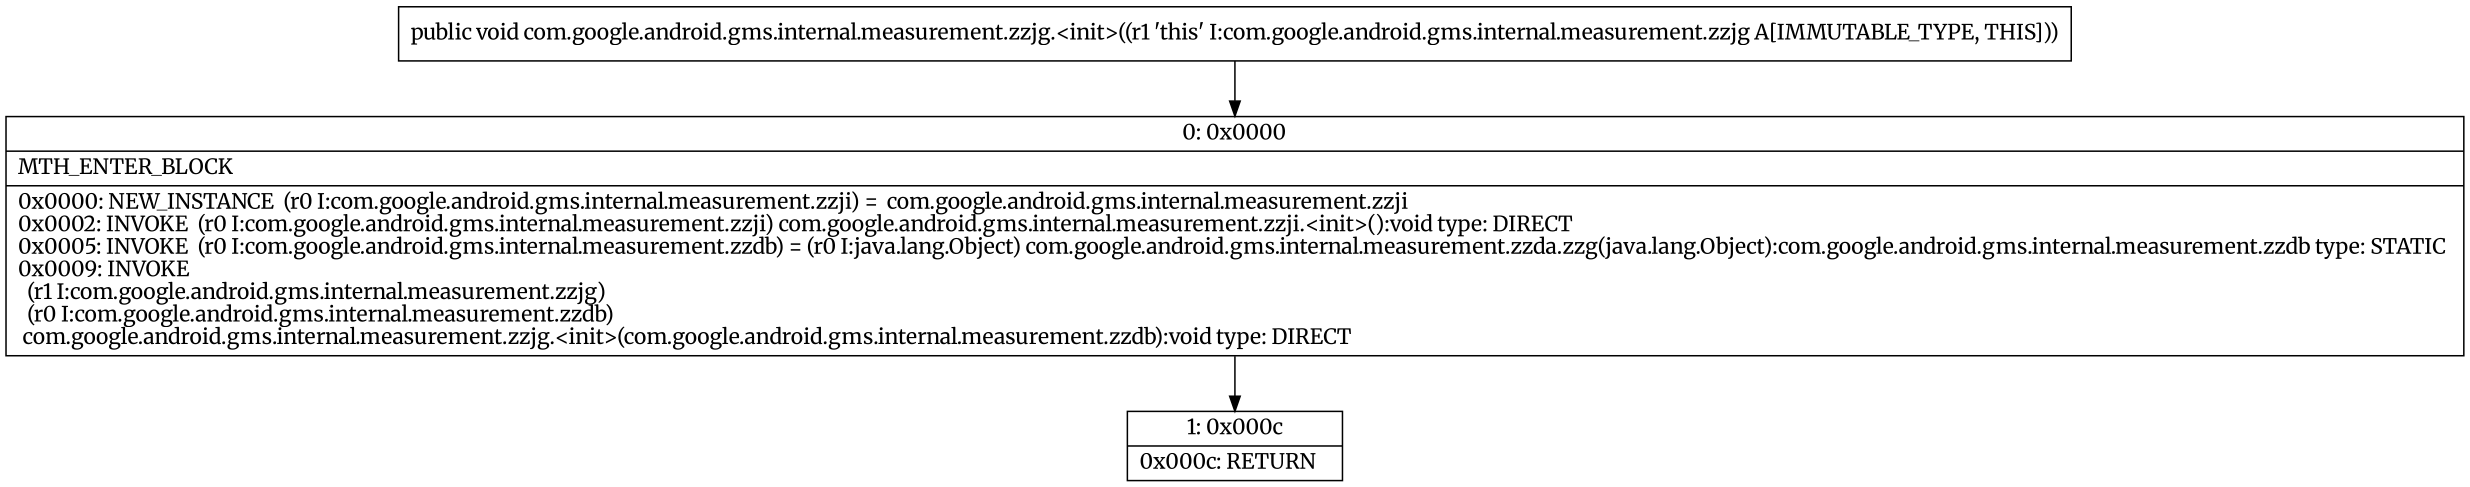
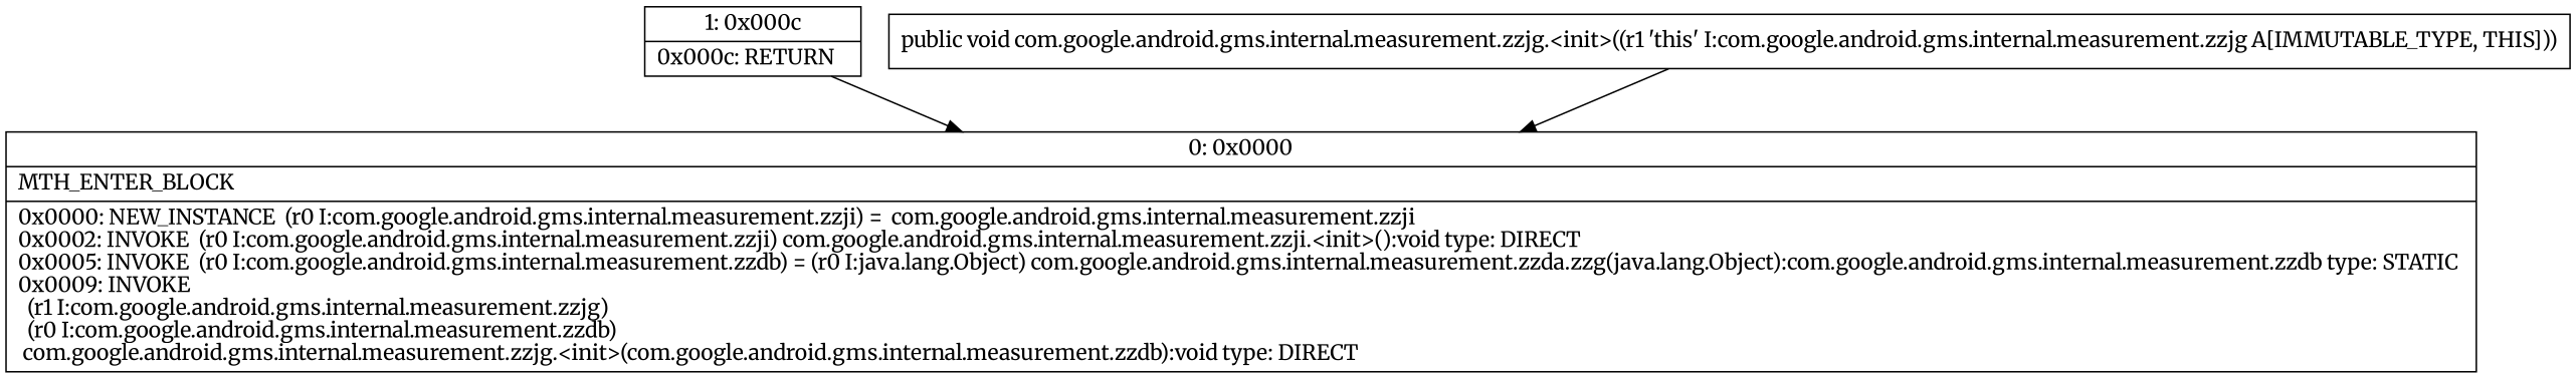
  digraph {
    fontname=Merriweather
    node [shape=record fontname=Merriweather]
    edge [fontname=Merriweather]
    n1 [label="{0\:\ 0x0000|MTH_ENTER_BLOCK\l|0x0000: NEW_INSTANCE  (r0 I:com.google.android.gms.internal.measurement.zzji) =  com.google.android.gms.internal.measurement.zzji \l0x0002: INVOKE  (r0 I:com.google.android.gms.internal.measurement.zzji) com.google.android.gms.internal.measurement.zzji.\<init\>():void type: DIRECT \l0x0005: INVOKE  (r0 I:com.google.android.gms.internal.measurement.zzdb) = (r0 I:java.lang.Object) com.google.android.gms.internal.measurement.zzda.zzg(java.lang.Object):com.google.android.gms.internal.measurement.zzdb type: STATIC \l0x0009: INVOKE  \l  (r1 I:com.google.android.gms.internal.measurement.zzjg)\l  (r0 I:com.google.android.gms.internal.measurement.zzdb)\l com.google.android.gms.internal.measurement.zzjg.\<init\>(com.google.android.gms.internal.measurement.zzdb):void type: DIRECT \l}"]
    n2 [label="{1\:\ 0x000c|0x000c: RETURN   \l}"]
    n3 [label="{public void com.google.android.gms.internal.measurement.zzjg.\<init\>((r1 'this' I:com.google.android.gms.internal.measurement.zzjg A[IMMUTABLE_TYPE, THIS])) }"]
-   n1 -> n2
+   n2 -> n1
    n3 -> n1
  }
